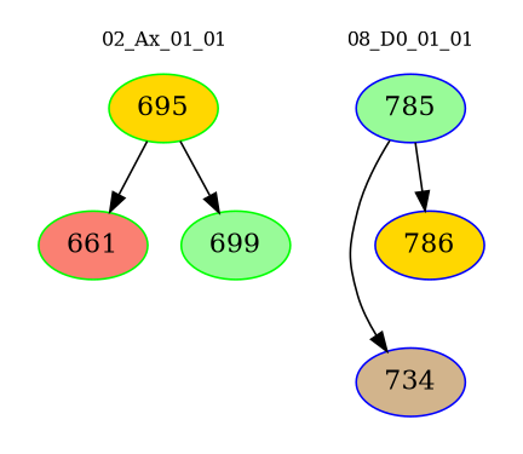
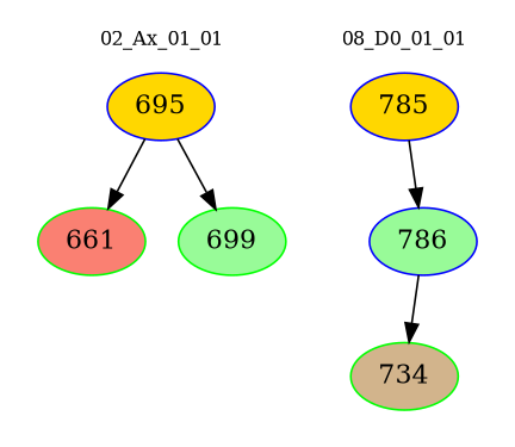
  digraph {
    node [color=blue fillcolor=gold style=filled]
    edge [color=black]
-   n1 [color=green label=695]
+   n1 [label=695]
    n2 [color=green fillcolor=salmon label=661]
    n3 [color=green fillcolor=palegreen label=699]
-   n4 [fillcolor=palegreen label=785]
-   n5 [fillcolor=tan label=734]
-   n6 [label=786]
+   n4 [label=785]
+   n5 [color=green fillcolor=tan label=734]
+   n6 [fillcolor=palegreen label=786]
    subgraph cluster_1 {
      color=white
      fontsize=10
      label="02_Ax_01_01"
      n1
      n2
      n3
    }
    subgraph cluster_2 {
      color=white
      fontsize=10
      label="08_D0_01_01"
      n4
      n5
      n6
    }
    n1 -> n2
    n1 -> n3
-   n4 -> n5
+   n6 -> n5
    n4 -> n6
  }
